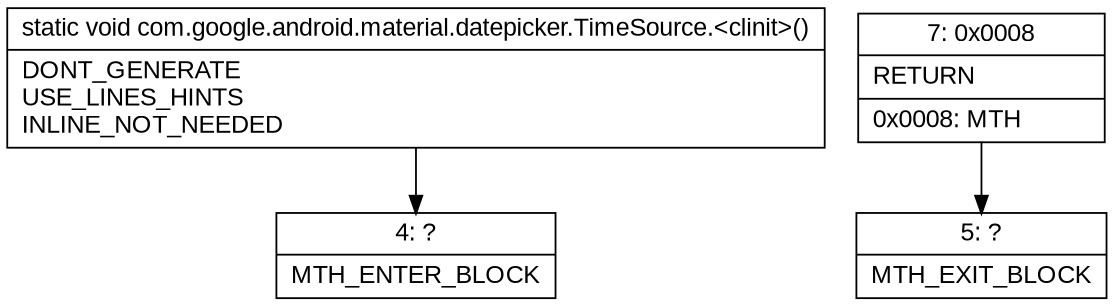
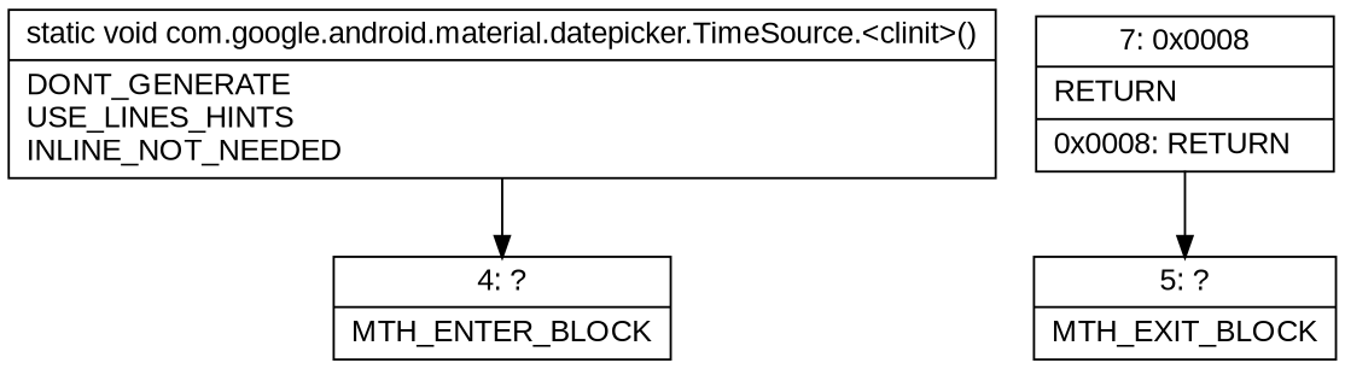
  digraph {
    fontname="Liberation Sans"
    node [fontname="Liberation Sans" shape=record]
    edge [fontname="Liberation Sans"]
    n1 [label="{4\:\ ?|MTH_ENTER_BLOCK\l}"]
-   n2 [label="{7\:\ 0x0008|RETURN\l|0x0008: MTH   \l}"]
+   n2 [label="{7\:\ 0x0008|RETURN\l|0x0008: RETURN   \l}"]
    n3 [label="{5\:\ ?|MTH_EXIT_BLOCK\l}"]
    n4 [label="{static void com.google.android.material.datepicker.TimeSource.\<clinit\>()  | DONT_GENERATE\lUSE_LINES_HINTS\lINLINE_NOT_NEEDED\l}"]
    n2 -> n3
    n4 -> n1
  }
